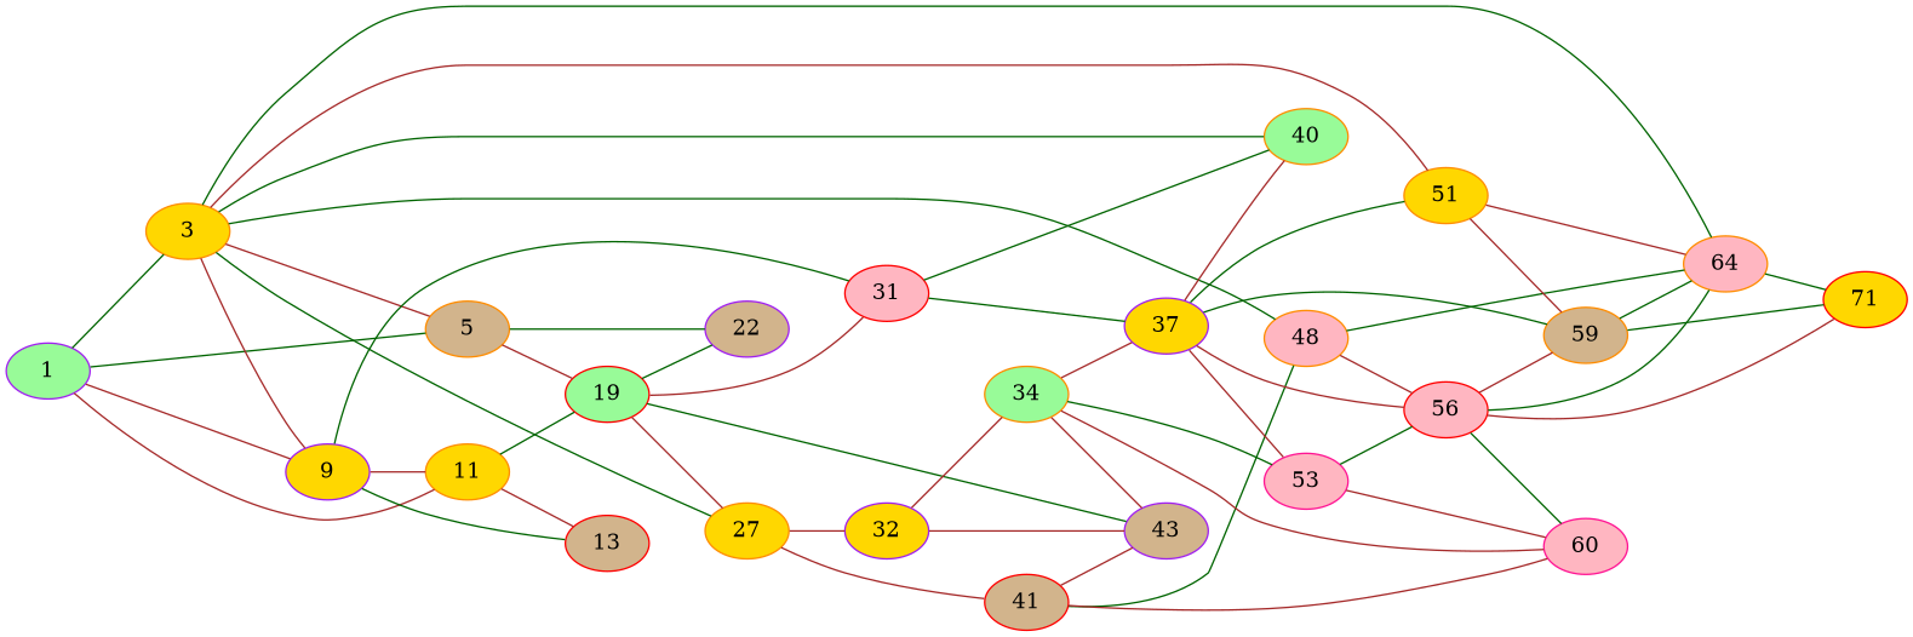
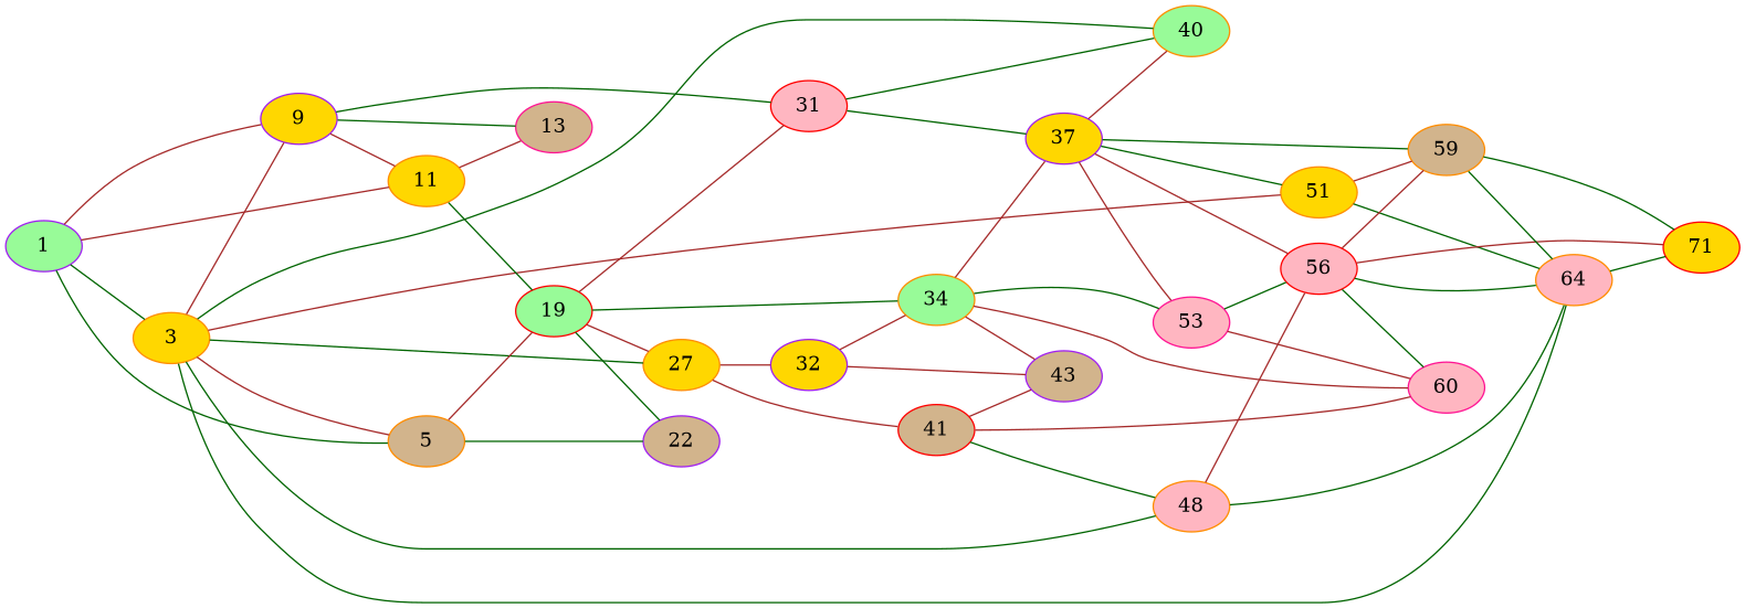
  graph {
    rankdir=LR
    node [color=darkorange fillcolor=gold style=filled]
    edge [color=brown]
    1 [color=purple fillcolor=palegreen super="+2+7"]
    3 [super="+4+14"]
    5 [fillcolor=tan super="+6"]
    9 [color=purple super="+10+12"]
    11 [super="+17"]
    27 [super="+30+28"]
    40 [fillcolor=palegreen]
    48 [fillcolor=lightpink]
    51 [super="+52"]
    64 [fillcolor=lightpink super="+66"]
    19 [color=red fillcolor=palegreen super="+24+20"]
    22 [color=purple fillcolor=tan super="+23"]
-   13 [color=red fillcolor=tan]
+   13 [color=deeppink fillcolor=tan]
    31 [color=red fillcolor=lightpink super="+36"]
    32 [color=purple super="+35"]
    41 [color=red fillcolor=tan super="+42"]
    56 [color=red fillcolor=lightpink super="+63"]
    59 [fillcolor=tan super="+62"]
    71 [color=red super="+72"]
    34 [fillcolor=palegreen super="+39"]
    37 [color=purple super="+49+38"]
    43 [color=purple fillcolor=tan super="+44"]
    53 [color=deeppink fillcolor=lightpink super="+57"]
    60 [color=deeppink fillcolor=lightpink super="+61"]
    1 -- 3 [color=darkgreen]
    1 -- 5 [color=darkgreen]
    1 -- 9
    1 -- 11
    3 -- 5
    3 -- 9
    3 -- 27 [color=darkgreen]
    3 -- 40 [color=darkgreen]
    3 -- 48 [color=darkgreen]
    3 -- 51
    3 -- 64 [color=darkgreen]
    5 -- 19
    5 -- 22 [color=darkgreen]
    9 -- 11
    9 -- 13 [color=darkgreen weight=2]
    9 -- 31 [color=darkgreen]
    11 -- 19 [color=darkgreen]
    11 -- 13
    27 -- 32 [weight=2]
    27 -- 41 [weight=2]
    48 -- 64 [color=darkgreen]
    48 -- 56
-   51 -- 64 [weight=2]
+   51 -- 64 [color=darkgreen weight=2]
    51 -- 59
    64 -- 71 [color=darkgreen weight=2]
    19 -- 27
    19 -- 22 [color=darkgreen weight=2]
    19 -- 31
-   19 -- 43 [color=darkgreen]
+   19 -- 34 [color=darkgreen]
    31 -- 40 [color=darkgreen]
    31 -- 37 [color=darkgreen]
    32 -- 34
    32 -- 43
    41 -- 48 [color=darkgreen]
    41 -- 43 [weight=2]
    41 -- 60
    56 -- 64 [color=darkgreen]
    56 -- 59
    56 -- 71
    56 -- 60 [color=darkgreen]
    59 -- 64 [color=darkgreen]
    59 -- 71 [color=darkgreen]
    34 -- 37
    34 -- 43
    34 -- 53 [color=darkgreen]
    34 -- 60
    37 -- 40
    37 -- 51 [color=darkgreen]
    37 -- 56
    37 -- 59 [color=darkgreen]
    37 -- 53
    53 -- 56 [color=darkgreen]
    53 -- 60
  }
